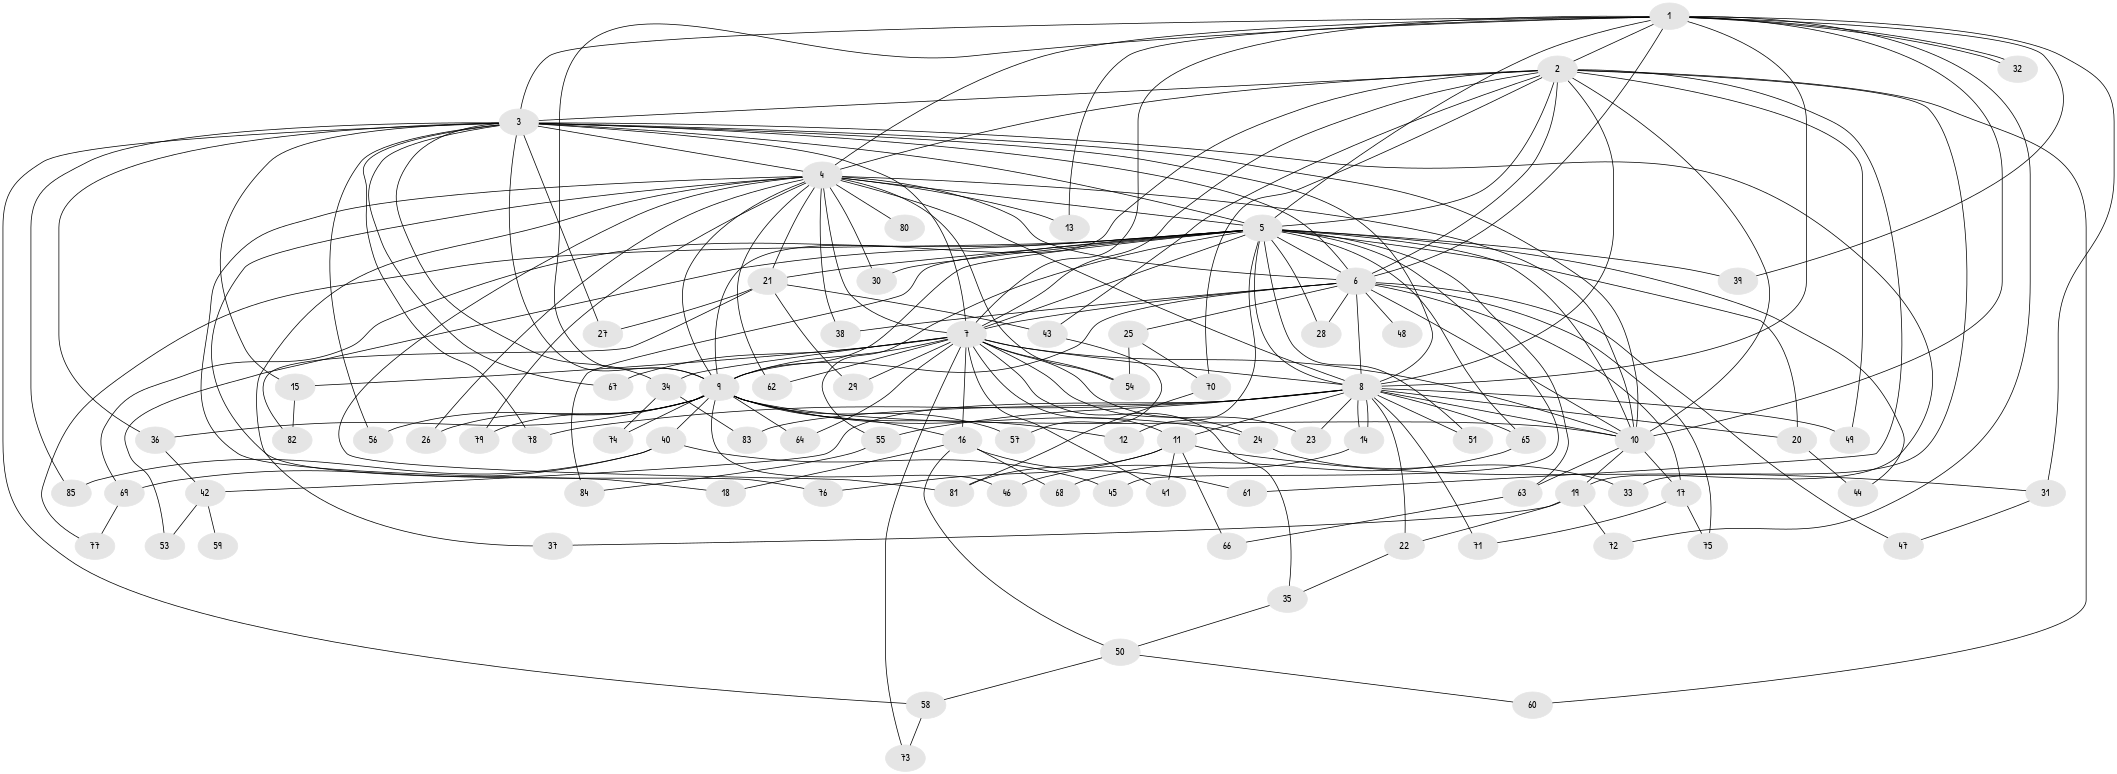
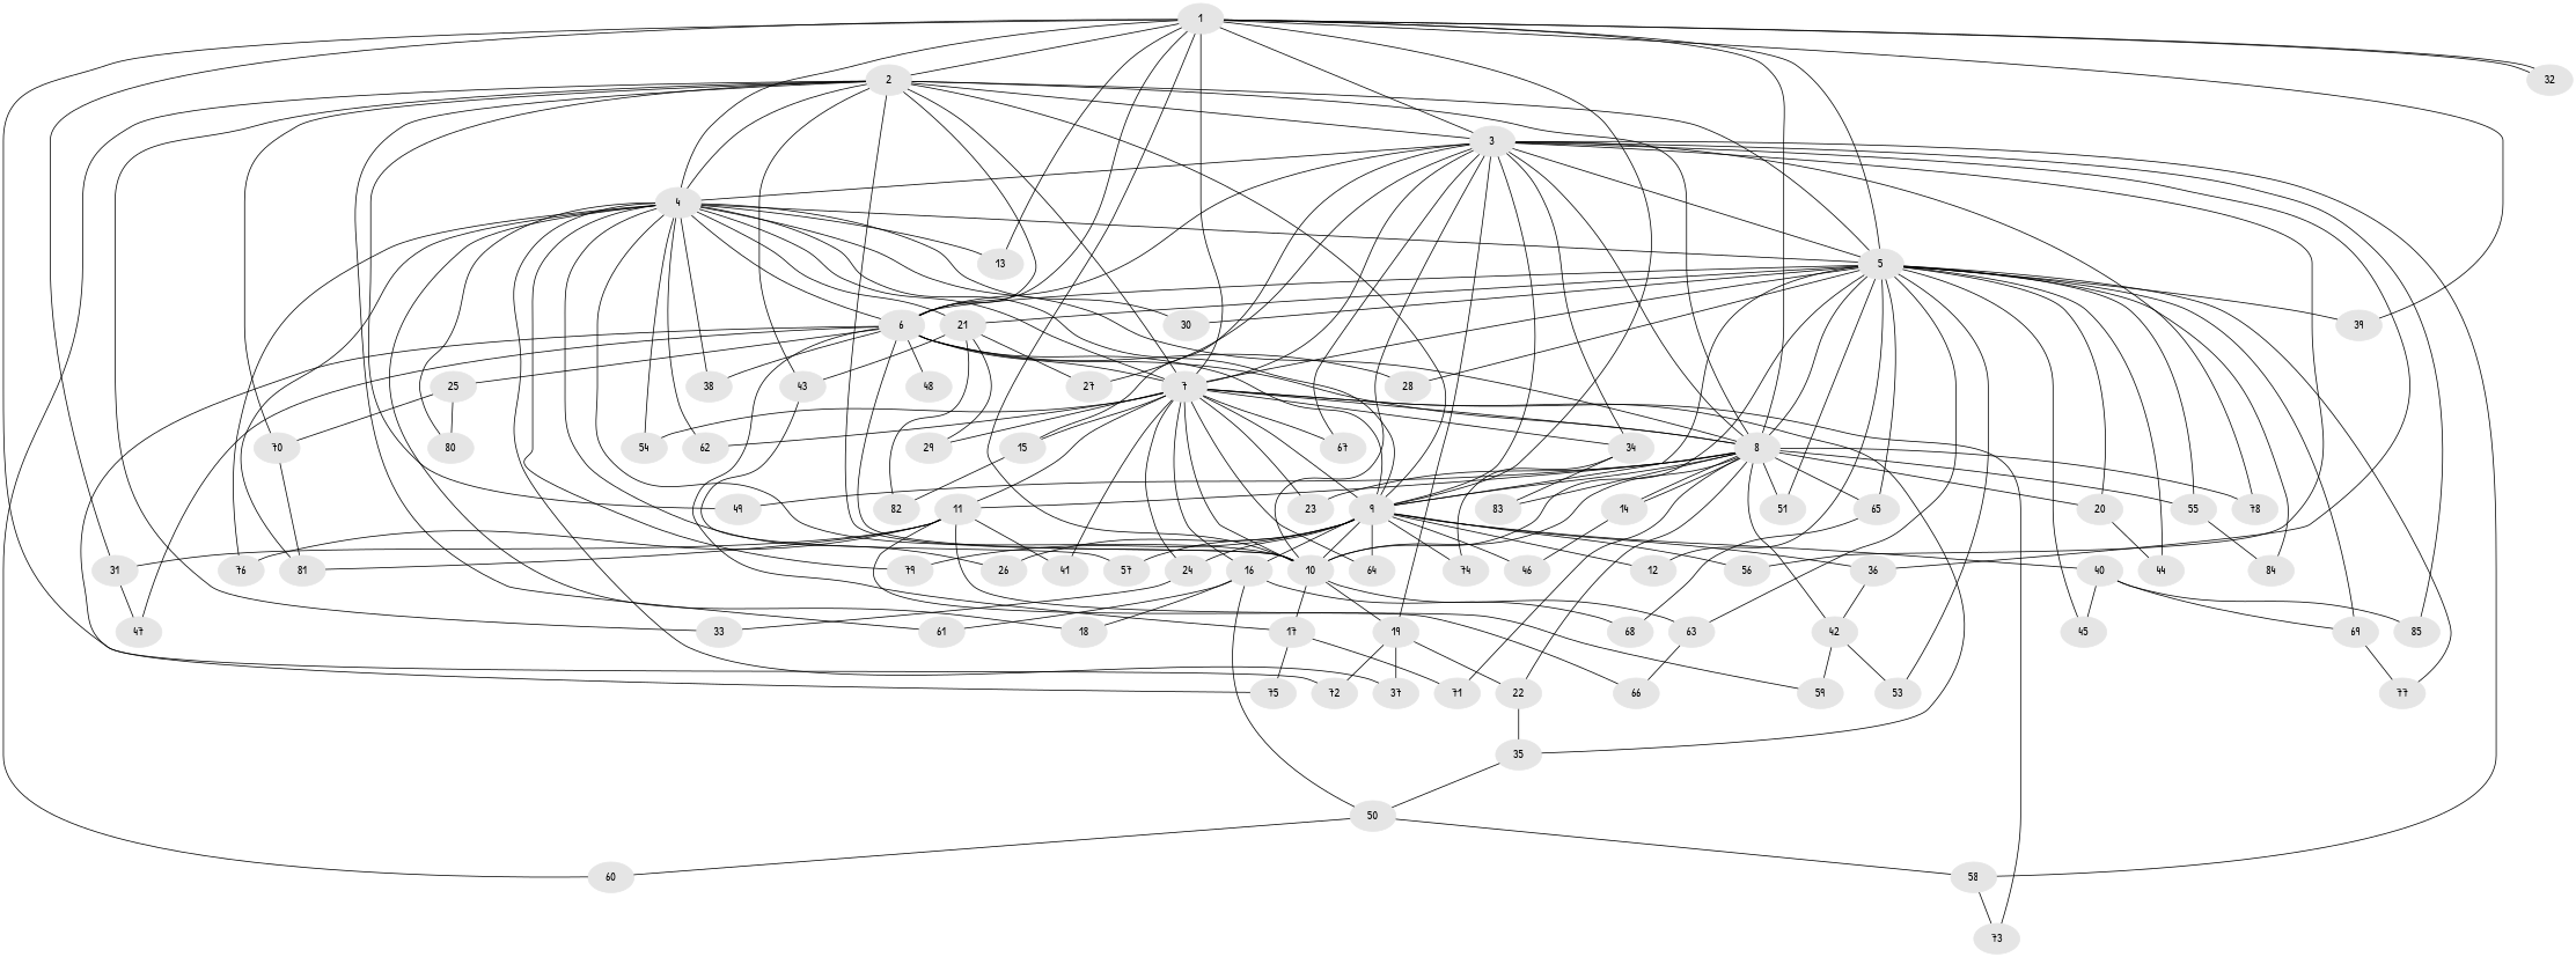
  graph {
    fontname="Patrick Hand"
    node [color=gray90 fontname="Patrick Hand" style=filled]
    edge [fontname="Patrick Hand"]
    1
    2
    3
    4
    5
    6
    7
    8
    9
    10
    13
    31
    32
    39
    72
    33
    43
    49
    60
    61
    70
    15
    19
    27
    34
    36
    56
    58
    67
    78
    85
    18
    21
    26
    30
    37
    38
    54
    62
    76
    79
    80
    81
    12
    20
    28
    44
    45
    51
    53
    55
    63
    65
    69
    77
    84
    25
    48
    17
    47
    75
    11
    16
    23
    24
    29
    35
    41
    64
    73
    14
    22
    42
    71
    83
    40
    46
    57
    74
    82
    66
    68
    59
    50
    1 -- 2
    1 -- 3
    1 -- 4
    1 -- 5
    1 -- 6
    1 -- 7
    1 -- 8
    1 -- 9
    1 -- 10
    1 -- 13
    1 -- 31
    1 -- 32
    1 -- 32
    1 -- 39
    1 -- 72
    2 -- 3
    2 -- 4
    2 -- 5
    2 -- 6
    2 -- 7
    2 -- 8
    2 -- 9
    2 -- 10
    2 -- 33
    2 -- 43
    2 -- 49
    2 -- 60
    2 -- 61
    2 -- 70
    3 -- 4
    3 -- 5
    3 -- 6
    3 -- 7
    3 -- 8
    3 -- 9
    3 -- 10
    3 -- 15
    3 -- 19
    3 -- 27
    3 -- 34
    3 -- 36
    3 -- 56
    3 -- 58
    3 -- 67
    3 -- 78
    3 -- 85
    4 -- 5
    4 -- 6
    4 -- 7
    4 -- 8
    4 -- 9
    4 -- 10
    4 -- 13
    4 -- 18
    4 -- 21
    4 -- 26
    4 -- 30
    4 -- 37
    4 -- 38
    4 -- 54
    4 -- 62
    4 -- 76
    4 -- 79
    4 -- 80
    4 -- 81
    5 -- 6
    5 -- 7
    5 -- 8
    5 -- 9
    5 -- 10
    5 -- 39
    5 -- 21
    5 -- 30
    5 -- 12
    5 -- 20
    5 -- 28
    5 -- 44
    5 -- 45
    5 -- 51
    5 -- 53
    5 -- 55
    5 -- 63
    5 -- 65
    5 -- 69
    5 -- 77
    5 -- 84
    6 -- 7
    6 -- 8
    6 -- 9
    6 -- 10
    6 -- 38
    6 -- 28
    6 -- 25
    6 -- 48
    6 -- 17
    6 -- 47
    6 -- 75
    7 -- 8
    7 -- 9
    7 -- 10
    7 -- 15
    7 -- 34
    7 -- 67
    7 -- 54
    7 -- 62
    7 -- 11
    7 -- 16
    7 -- 23
    7 -- 24
    7 -- 29
    7 -- 35
    7 -- 41
    7 -- 64
    7 -- 73
+   8 -- 9
    8 -- 10
    8 -- 49
    8 -- 78
    8 -- 20
    8 -- 51
    8 -- 55
    8 -- 65
    8 -- 11
    8 -- 23
    8 -- 14
    8 -- 14
    8 -- 22
    8 -- 42
    8 -- 71
    8 -- 83
    9 -- 10
    9 -- 36
    9 -- 56
    9 -- 26
    9 -- 79
    9 -- 12
    9 -- 16
    9 -- 24
    9 -- 64
    9 -- 40
    9 -- 46
    9 -- 57
    9 -- 74
    10 -- 19
    10 -- 63
    10 -- 17
    31 -- 47
    43 -- 57
    70 -- 81
    15 -- 82
    19 -- 72
    19 -- 37
    19 -- 22
    34 -- 83
    34 -- 74
    36 -- 42
    58 -- 73
    21 -- 43
    21 -- 27
    21 -- 29
    21 -- 82
    20 -- 44
    55 -- 84
    63 -- 66
    65 -- 68
    69 -- 77
    25 -- 70
-   25 -- 54
+   25 -- 80
    17 -- 75
    17 -- 71
    11 -- 31
    11 -- 76
    11 -- 81
    11 -- 41
    11 -- 66
+   11 -- 59
    16 -- 61
    16 -- 18
    16 -- 68
    16 -- 50
    24 -- 33
    35 -- 50
    14 -- 46
    22 -- 35
    42 -- 53
    42 -- 59
    40 -- 85
    40 -- 45
    40 -- 69
    50 -- 60
    50 -- 58
  }
